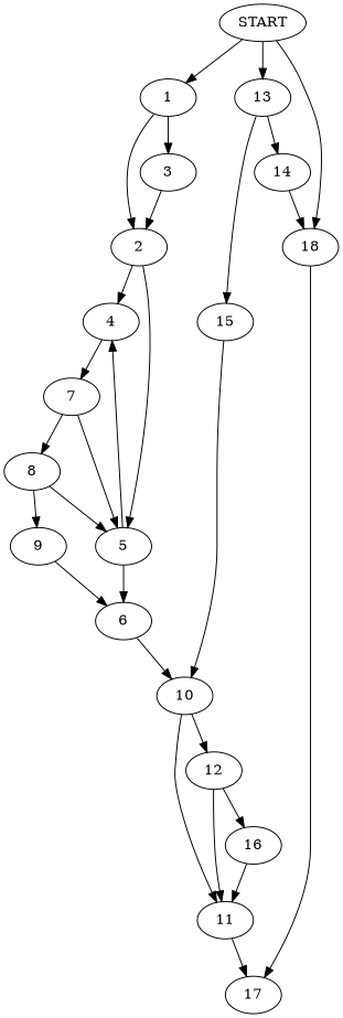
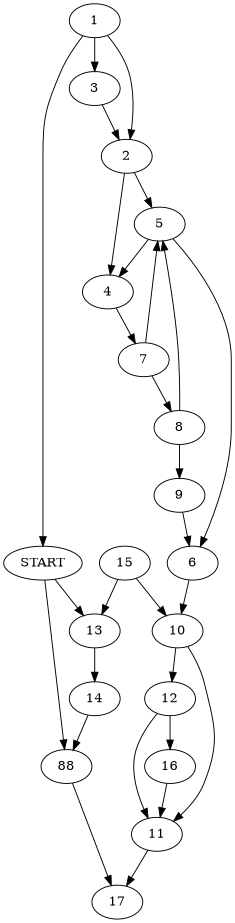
  digraph {
    n1 [label=START]
    1
    13
-   18
+   18 [label=88]
    2
    3
    14
    15
    17
    4
    5
    7
    6
    8
    10
    11
    12
    9
    16
-   n1 -> 1
+   1 -> n1
    n1 -> 13
    n1 -> 18
    1 -> 2
    1 -> 3
    13 -> 14
-   13 -> 15
+   15 -> 13
    18 -> 17
    2 -> 4
    2 -> 5
    3 -> 2
    14 -> 18
    15 -> 10
    4 -> 7
    5 -> 4
    5 -> 6
    7 -> 5
    7 -> 8
    6 -> 10
    8 -> 5
    8 -> 9
    10 -> 11
    10 -> 12
    11 -> 17
    12 -> 11
    12 -> 16
    9 -> 6
    16 -> 11
  }
